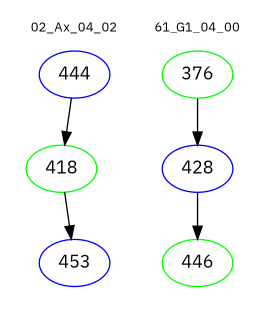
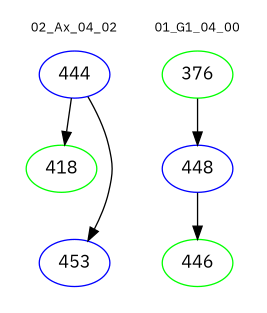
  digraph {
    fontname="IBM Plex Sans"
    node [color=blue fontname="IBM Plex Sans"]
    edge [color=black fontname="IBM Plex Sans"]
    n1 [label=444]
    n2 [color=green label=418]
    n3 [label=453]
-   n4 [label=428]
+   n4 [label=448]
    n5 [color=green label=376]
    n6 [color=green label=446]
    subgraph cluster_1 {
      color=white
      fontsize=10
      label="02_Ax_04_02"
      n1
      n2
      n3
    }
    subgraph cluster_2 {
      color=white
      fontsize=10
-     label="61_G1_04_00"
+     label="01_G1_04_00"
      n4
      n5
      n6
    }
    n1 -> n2
-   n2 -> n3
+   n1 -> n3
    n4 -> n6
    n5 -> n4
  }
